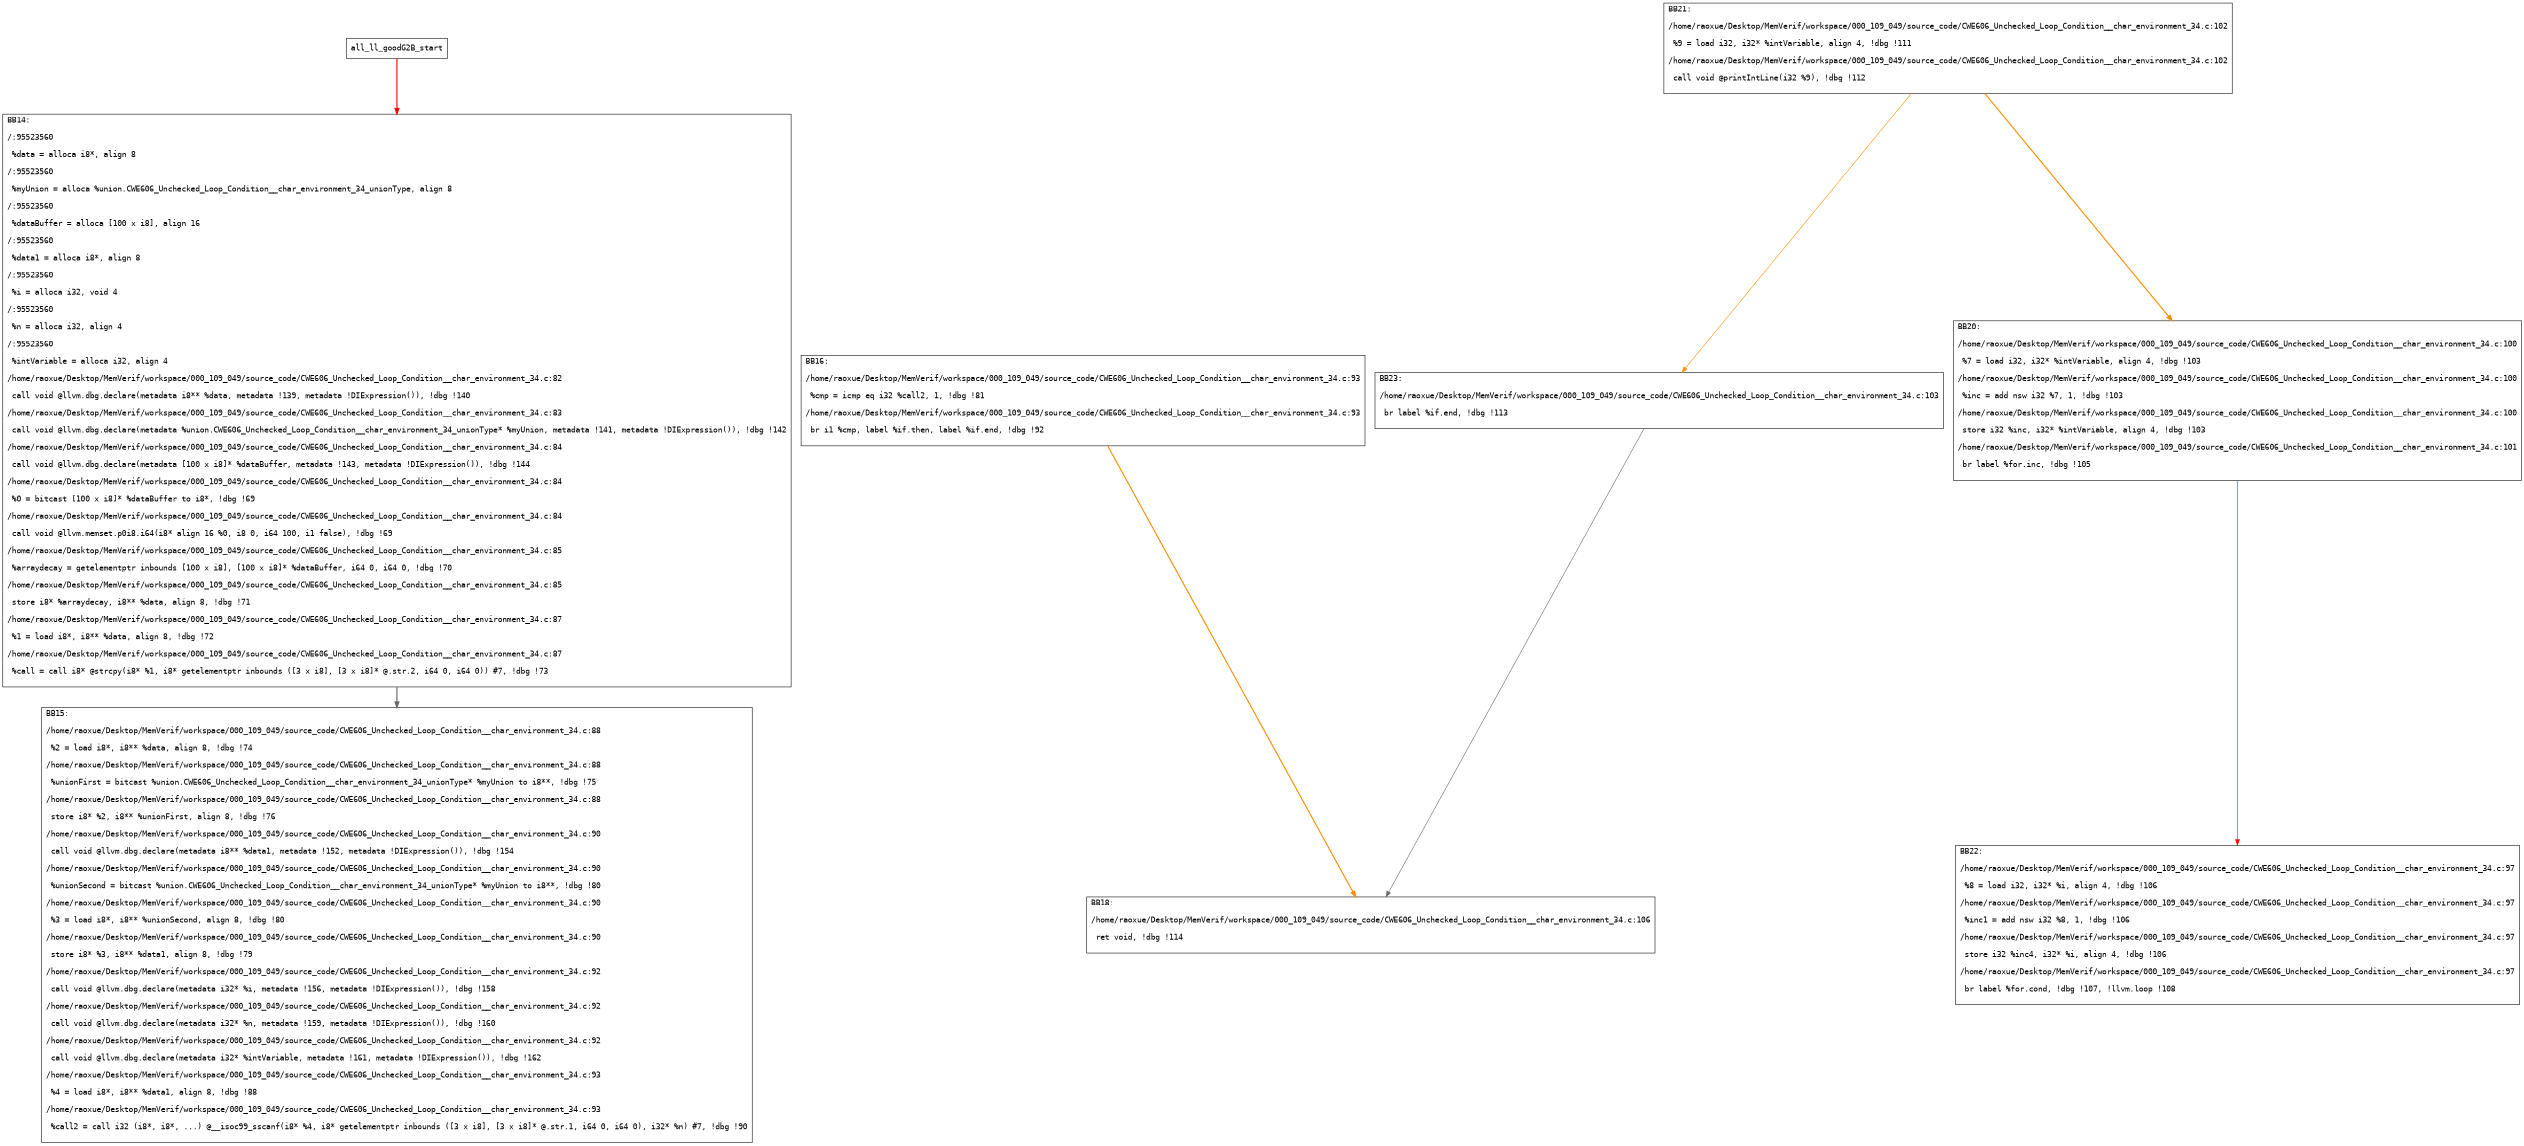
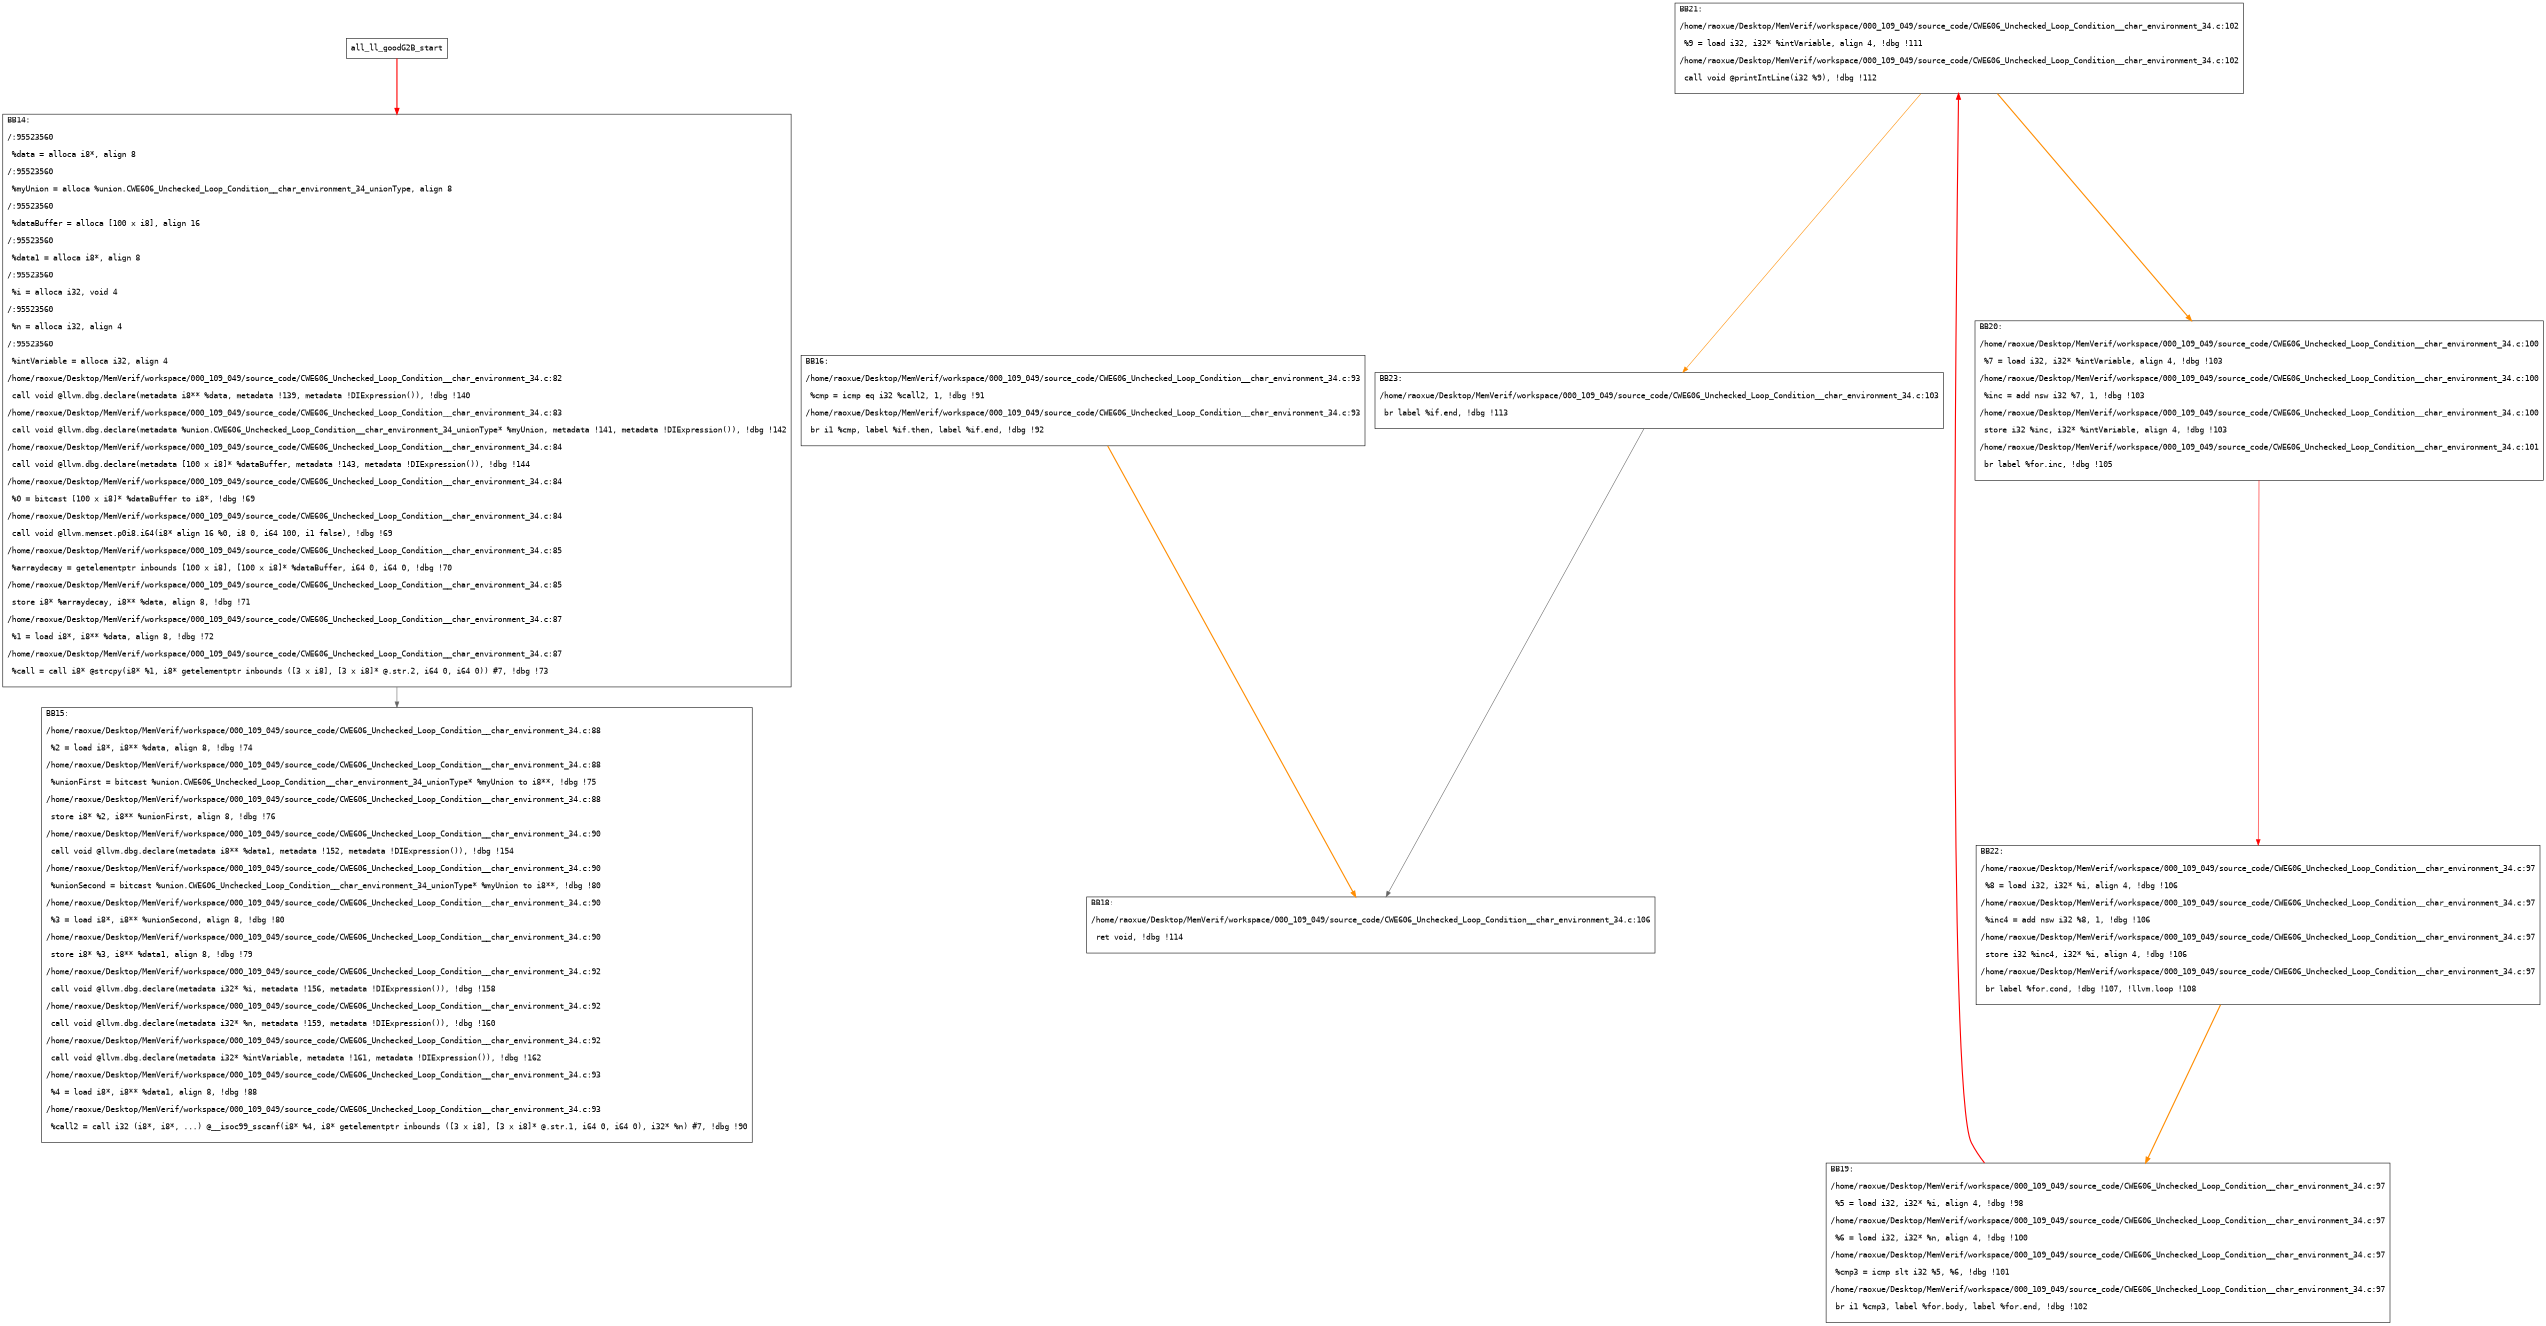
  digraph {
    fontname="DejaVu Sans Mono"
    node [fontname="DejaVu Sans Mono" shape=record]
    edge [color=darkorange fontname="DejaVu Sans Mono" style=bold]
    n1 [label="{all_ll_goodG2B_start}"]
    n2 [label="{BB14:\l\l/:95523560\l\n  %data = alloca i8*, align 8\l\n/:95523560\l\n  %myUnion = alloca %union.CWE606_Unchecked_Loop_Condition__char_environment_34_unionType, align 8\l\n/:95523560\l\n  %dataBuffer = alloca [100 x i8], align 16\l\n/:95523560\l\n  %data1 = alloca i8*, align 8\l\n/:95523560\l\n  %i = alloca i32, void 4\l\n/:95523560\l\n  %n = alloca i32, align 4\l\n/:95523560\l\n  %intVariable = alloca i32, align 4\l\n/home/raoxue/Desktop/MemVerif/workspace/000_109_049/source_code/CWE606_Unchecked_Loop_Condition__char_environment_34.c:82\l\n  call void @llvm.dbg.declare(metadata i8** %data, metadata !139, metadata !DIExpression()), !dbg !140\l\n/home/raoxue/Desktop/MemVerif/workspace/000_109_049/source_code/CWE606_Unchecked_Loop_Condition__char_environment_34.c:83\l\n  call void @llvm.dbg.declare(metadata %union.CWE606_Unchecked_Loop_Condition__char_environment_34_unionType* %myUnion, metadata !141, metadata !DIExpression()), !dbg !142\l\n/home/raoxue/Desktop/MemVerif/workspace/000_109_049/source_code/CWE606_Unchecked_Loop_Condition__char_environment_34.c:84\l\n  call void @llvm.dbg.declare(metadata [100 x i8]* %dataBuffer, metadata !143, metadata !DIExpression()), !dbg !144\l\n/home/raoxue/Desktop/MemVerif/workspace/000_109_049/source_code/CWE606_Unchecked_Loop_Condition__char_environment_34.c:84\l\n  %0 = bitcast [100 x i8]* %dataBuffer to i8*, !dbg !69\l\n/home/raoxue/Desktop/MemVerif/workspace/000_109_049/source_code/CWE606_Unchecked_Loop_Condition__char_environment_34.c:84\l\n  call void @llvm.memset.p0i8.i64(i8* align 16 %0, i8 0, i64 100, i1 false), !dbg !69\l\n/home/raoxue/Desktop/MemVerif/workspace/000_109_049/source_code/CWE606_Unchecked_Loop_Condition__char_environment_34.c:85\l\n  %arraydecay = getelementptr inbounds [100 x i8], [100 x i8]* %dataBuffer, i64 0, i64 0, !dbg !70\l\n/home/raoxue/Desktop/MemVerif/workspace/000_109_049/source_code/CWE606_Unchecked_Loop_Condition__char_environment_34.c:85\l\n  store i8* %arraydecay, i8** %data, align 8, !dbg !71\l\n/home/raoxue/Desktop/MemVerif/workspace/000_109_049/source_code/CWE606_Unchecked_Loop_Condition__char_environment_34.c:87\l\n  %1 = load i8*, i8** %data, align 8, !dbg !72\l\n/home/raoxue/Desktop/MemVerif/workspace/000_109_049/source_code/CWE606_Unchecked_Loop_Condition__char_environment_34.c:87\l\n  %call = call i8* @strcpy(i8* %1, i8* getelementptr inbounds ([3 x i8], [3 x i8]* @.str.2, i64 0, i64 0)) #7, !dbg !73\l\n}"]
    n3 [label="{BB15:\l\l/home/raoxue/Desktop/MemVerif/workspace/000_109_049/source_code/CWE606_Unchecked_Loop_Condition__char_environment_34.c:88\l\n  %2 = load i8*, i8** %data, align 8, !dbg !74\l\n/home/raoxue/Desktop/MemVerif/workspace/000_109_049/source_code/CWE606_Unchecked_Loop_Condition__char_environment_34.c:88\l\n  %unionFirst = bitcast %union.CWE606_Unchecked_Loop_Condition__char_environment_34_unionType* %myUnion to i8**, !dbg !75\l\n/home/raoxue/Desktop/MemVerif/workspace/000_109_049/source_code/CWE606_Unchecked_Loop_Condition__char_environment_34.c:88\l\n  store i8* %2, i8** %unionFirst, align 8, !dbg !76\l\n/home/raoxue/Desktop/MemVerif/workspace/000_109_049/source_code/CWE606_Unchecked_Loop_Condition__char_environment_34.c:90\l\n  call void @llvm.dbg.declare(metadata i8** %data1, metadata !152, metadata !DIExpression()), !dbg !154\l\n/home/raoxue/Desktop/MemVerif/workspace/000_109_049/source_code/CWE606_Unchecked_Loop_Condition__char_environment_34.c:90\l\n  %unionSecond = bitcast %union.CWE606_Unchecked_Loop_Condition__char_environment_34_unionType* %myUnion to i8**, !dbg !80\l\n/home/raoxue/Desktop/MemVerif/workspace/000_109_049/source_code/CWE606_Unchecked_Loop_Condition__char_environment_34.c:90\l\n  %3 = load i8*, i8** %unionSecond, align 8, !dbg !80\l\n/home/raoxue/Desktop/MemVerif/workspace/000_109_049/source_code/CWE606_Unchecked_Loop_Condition__char_environment_34.c:90\l\n  store i8* %3, i8** %data1, align 8, !dbg !79\l\n/home/raoxue/Desktop/MemVerif/workspace/000_109_049/source_code/CWE606_Unchecked_Loop_Condition__char_environment_34.c:92\l\n  call void @llvm.dbg.declare(metadata i32* %i, metadata !156, metadata !DIExpression()), !dbg !158\l\n/home/raoxue/Desktop/MemVerif/workspace/000_109_049/source_code/CWE606_Unchecked_Loop_Condition__char_environment_34.c:92\l\n  call void @llvm.dbg.declare(metadata i32* %n, metadata !159, metadata !DIExpression()), !dbg !160\l\n/home/raoxue/Desktop/MemVerif/workspace/000_109_049/source_code/CWE606_Unchecked_Loop_Condition__char_environment_34.c:92\l\n  call void @llvm.dbg.declare(metadata i32* %intVariable, metadata !161, metadata !DIExpression()), !dbg !162\l\n/home/raoxue/Desktop/MemVerif/workspace/000_109_049/source_code/CWE606_Unchecked_Loop_Condition__char_environment_34.c:93\l\n  %4 = load i8*, i8** %data1, align 8, !dbg !88\l\n/home/raoxue/Desktop/MemVerif/workspace/000_109_049/source_code/CWE606_Unchecked_Loop_Condition__char_environment_34.c:93\l\n  %call2 = call i32 (i8*, i8*, ...) @__isoc99_sscanf(i8* %4, i8* getelementptr inbounds ([3 x i8], [3 x i8]* @.str.1, i64 0, i64 0), i32* %n) #7, !dbg !90\l\n}"]
-   n4 [label="{BB16:\l\l/home/raoxue/Desktop/MemVerif/workspace/000_109_049/source_code/CWE606_Unchecked_Loop_Condition__char_environment_34.c:93\l\n  %cmp = icmp eq i32 %call2, 1, !dbg !81\l\n/home/raoxue/Desktop/MemVerif/workspace/000_109_049/source_code/CWE606_Unchecked_Loop_Condition__char_environment_34.c:93\l\n  br i1 %cmp, label %if.then, label %if.end, !dbg !92\l\n}"]
+   n4 [label="{BB16:\l\l/home/raoxue/Desktop/MemVerif/workspace/000_109_049/source_code/CWE606_Unchecked_Loop_Condition__char_environment_34.c:93\l\n  %cmp = icmp eq i32 %call2, 1, !dbg !91\l\n/home/raoxue/Desktop/MemVerif/workspace/000_109_049/source_code/CWE606_Unchecked_Loop_Condition__char_environment_34.c:93\l\n  br i1 %cmp, label %if.then, label %if.end, !dbg !92\l\n}"]
    n5 [label="{BB18:\l\l/home/raoxue/Desktop/MemVerif/workspace/000_109_049/source_code/CWE606_Unchecked_Loop_Condition__char_environment_34.c:106\l\n  ret void, !dbg !114\l\n}"]
+   n6 [label="{BB19:\l\l/home/raoxue/Desktop/MemVerif/workspace/000_109_049/source_code/CWE606_Unchecked_Loop_Condition__char_environment_34.c:97\l\n  %5 = load i32, i32* %i, align 4, !dbg !98\l\n/home/raoxue/Desktop/MemVerif/workspace/000_109_049/source_code/CWE606_Unchecked_Loop_Condition__char_environment_34.c:97\l\n  %6 = load i32, i32* %n, align 4, !dbg !100\l\n/home/raoxue/Desktop/MemVerif/workspace/000_109_049/source_code/CWE606_Unchecked_Loop_Condition__char_environment_34.c:97\l\n  %cmp3 = icmp slt i32 %5, %6, !dbg !101\l\n/home/raoxue/Desktop/MemVerif/workspace/000_109_049/source_code/CWE606_Unchecked_Loop_Condition__char_environment_34.c:97\l\n  br i1 %cmp3, label %for.body, label %for.end, !dbg !102\l\n}"]
    n7 [label="{BB21:\l\l/home/raoxue/Desktop/MemVerif/workspace/000_109_049/source_code/CWE606_Unchecked_Loop_Condition__char_environment_34.c:102\l\n  %9 = load i32, i32* %intVariable, align 4, !dbg !111\l\n/home/raoxue/Desktop/MemVerif/workspace/000_109_049/source_code/CWE606_Unchecked_Loop_Condition__char_environment_34.c:102\l\n  call void @printIntLine(i32 %9), !dbg !112\l\n}"]
    n8 [label="{BB20:\l\l/home/raoxue/Desktop/MemVerif/workspace/000_109_049/source_code/CWE606_Unchecked_Loop_Condition__char_environment_34.c:100\l\n  %7 = load i32, i32* %intVariable, align 4, !dbg !103\l\n/home/raoxue/Desktop/MemVerif/workspace/000_109_049/source_code/CWE606_Unchecked_Loop_Condition__char_environment_34.c:100\l\n  %inc = add nsw i32 %7, 1, !dbg !103\l\n/home/raoxue/Desktop/MemVerif/workspace/000_109_049/source_code/CWE606_Unchecked_Loop_Condition__char_environment_34.c:100\l\n  store i32 %inc, i32* %intVariable, align 4, !dbg !103\l\n/home/raoxue/Desktop/MemVerif/workspace/000_109_049/source_code/CWE606_Unchecked_Loop_Condition__char_environment_34.c:101\l\n  br label %for.inc, !dbg !105\l\n}"]
-   n9 [label="{BB22:\l\l/home/raoxue/Desktop/MemVerif/workspace/000_109_049/source_code/CWE606_Unchecked_Loop_Condition__char_environment_34.c:97\l\n  %8 = load i32, i32* %i, align 4, !dbg !106\l\n/home/raoxue/Desktop/MemVerif/workspace/000_109_049/source_code/CWE606_Unchecked_Loop_Condition__char_environment_34.c:97\l\n  %inc1 = add nsw i32 %8, 1, !dbg !106\l\n/home/raoxue/Desktop/MemVerif/workspace/000_109_049/source_code/CWE606_Unchecked_Loop_Condition__char_environment_34.c:97\l\n  store i32 %inc4, i32* %i, align 4, !dbg !106\l\n/home/raoxue/Desktop/MemVerif/workspace/000_109_049/source_code/CWE606_Unchecked_Loop_Condition__char_environment_34.c:97\l\n  br label %for.cond, !dbg !107, !llvm.loop !108\l\n}"]
+   n9 [label="{BB22:\l\l/home/raoxue/Desktop/MemVerif/workspace/000_109_049/source_code/CWE606_Unchecked_Loop_Condition__char_environment_34.c:97\l\n  %8 = load i32, i32* %i, align 4, !dbg !106\l\n/home/raoxue/Desktop/MemVerif/workspace/000_109_049/source_code/CWE606_Unchecked_Loop_Condition__char_environment_34.c:97\l\n  %inc4 = add nsw i32 %8, 1, !dbg !106\l\n/home/raoxue/Desktop/MemVerif/workspace/000_109_049/source_code/CWE606_Unchecked_Loop_Condition__char_environment_34.c:97\l\n  store i32 %inc4, i32* %i, align 4, !dbg !106\l\n/home/raoxue/Desktop/MemVerif/workspace/000_109_049/source_code/CWE606_Unchecked_Loop_Condition__char_environment_34.c:97\l\n  br label %for.cond, !dbg !107, !llvm.loop !108\l\n}"]
    n10 [label="{BB23:\l\l/home/raoxue/Desktop/MemVerif/workspace/000_109_049/source_code/CWE606_Unchecked_Loop_Condition__char_environment_34.c:103\l\n  br label %if.end, !dbg !113\l\n}"]
    n1 -> n2 [color=red]
-   n2 -> n3 [color=gray40]
+   n2 -> n3 [color=gray40 style=solid]
    n4 -> n5
+   n6 -> n7 [color=red]
    n7 -> n8
    n7 -> n10 [style=solid]
    n8 -> n9 [color=red style=solid]
+   n9 -> n6
    n10 -> n5 [color=gray40 style=solid]
  }
